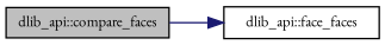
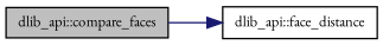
  digraph {
    rankdir=LR
    fontname="EB Garamond"
    node [color=black fontname="EB Garamond" fontsize=10 shape=record style=filled]
    n1 [fillcolor=grey75 fontcolor=black height=0.2 label="dlib_api::compare_faces" width=0.4]
-   n2 [fillcolor=white height=0.2 label="dlib_api::face_faces" width=0.4]
+   n2 [fillcolor=white height=0.2 label="dlib_api::face_distance" width=0.4]
    n1 -> n2 [color=midnightblue fontname="EB Garamond" fontsize=10 labelfontname=Helvetica labelfontsize=10 style=solid]
  }
